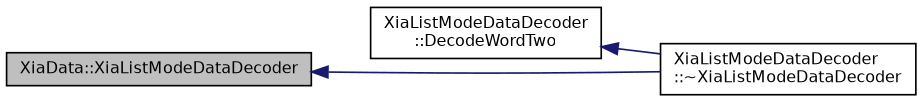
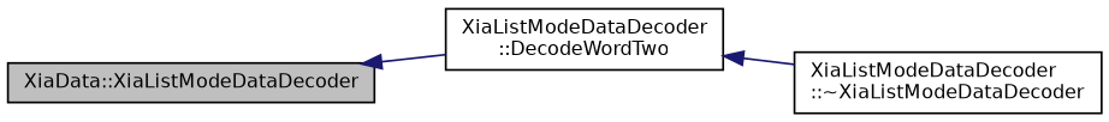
  digraph {
    rankdir=LR
    node [color=black fillcolor=white fontname=Helvetica fontsize=10 shape=record style=filled]
    edge [color=midnightblue dir=back fontname=Helvetica fontsize=10 labelfontname=Helvetica labelfontsize=10 style=solid]
    n1 [fillcolor=grey75 fontcolor=black height=0.2 label="XiaData::XiaListModeDataDecoder" width=0.4]
    n2 [height=0.2 label="XiaListModeDataDecoder\l::DecodeWordTwo" width=0.4]
    n3 [height=0.2 label="XiaListModeDataDecoder\l::~XiaListModeDataDecoder" width=0.4]
-   n1 -> n3
+   n1 -> n2
    n2 -> n3
  }
